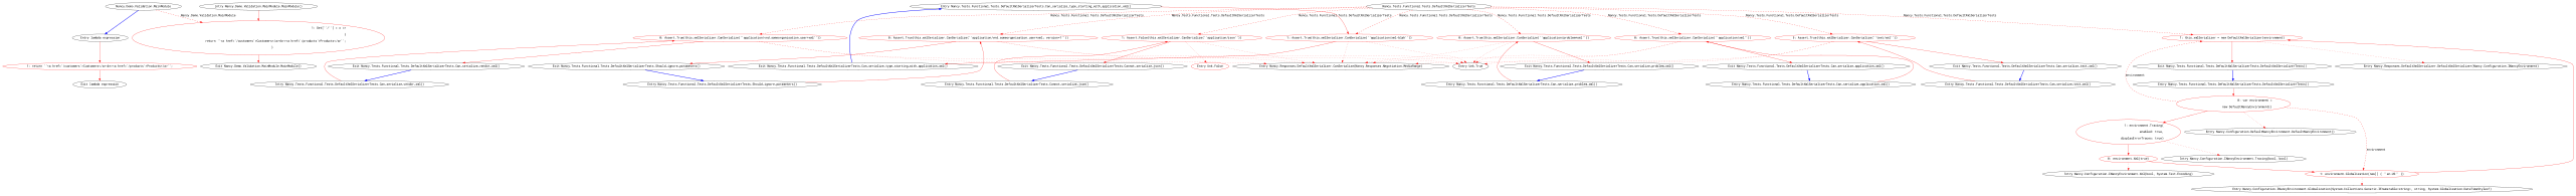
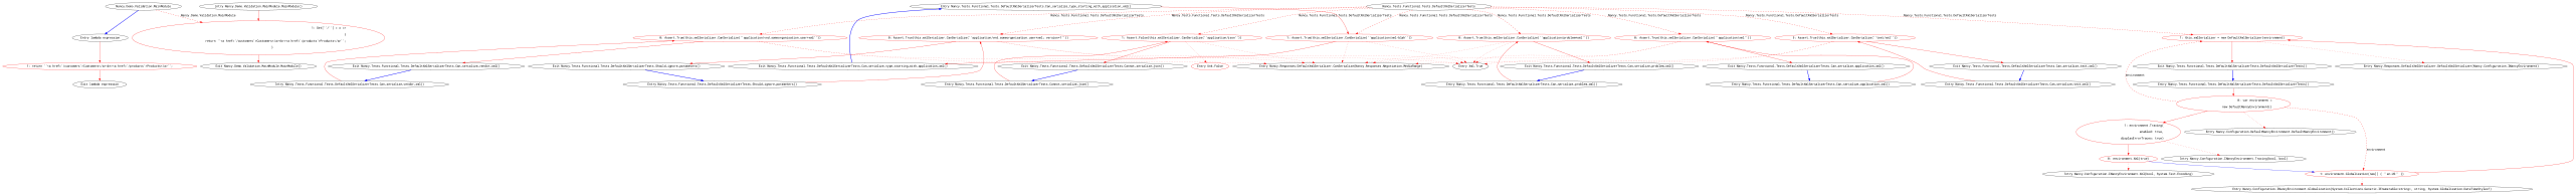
  digraph {
    fontname="Roboto Mono"
    node [fontname="Roboto Mono" cluster="Nancy.Tests.Functional.Tests.DefaultXmlSerializerTests.DefaultXmlSerializerTests()" file="DefaultXmlSerializerTests.cs"]
    edge [color=red fontname="Roboto Mono" style=solid]
    n1 [label="Nancy.Demo.Validation.MainModule" cluster="" file=""]
    n2 [cluster="Nancy.Demo.Validation.MainModule.MainModule()" color=red community=0 label="1: Get[''/''] = x =>\r\n                {\r\n                    return ''<a href='/customers'>Customers</a><br><a href='/products'>Products</a>'';\r\n                }" span="9-12" file=""]
    n3 [cluster="lambda expression" label="Entry lambda expression" span="9-12" file=""]
    n4 [cluster="Nancy.Demo.Validation.MainModule.MainModule()" label="Exit Nancy.Demo.Validation.MainModule.MainModule()" span="7-7" file=""]
    n5 [cluster="Nancy.Demo.Validation.MainModule.MainModule()" label="Entry Nancy.Demo.Validation.MainModule.MainModule()" span="7-7" file=""]
    n6 [cluster="lambda expression" color=red community=0 label="1: return ''<a href='/customers'>Customers</a><br><a href='/products'>Products</a>'';" span="11-11" file=""]
    n7 [cluster="lambda expression" label="Exit lambda expression" span="9-12" file=""]
    n8 [cluster="Nancy.Tests.Functional.Tests.DefaultXmlSerializerTests.Can_serialize_type_starting_with_application_xml()" label="Entry Nancy.Tests.Functional.Tests.DefaultXmlSerializerTests.Can_serialize_type_starting_with_application_xml()" span="32-32"]
    n9 [cluster="Nancy.Tests.Functional.Tests.DefaultXmlSerializerTests.Can_serialize_type_starting_with_application_xml()" color=red community=0 label="1: Assert.True(this.xmlSerializer.CanSerialize(''application/xml-blah''))" span="34-34"]
    n10 [cluster="Nancy.Tests.Functional.Tests.DefaultXmlSerializerTests.Can_serialize_type_starting_with_application_xml()" label="Exit Nancy.Tests.Functional.Tests.DefaultXmlSerializerTests.Can_serialize_type_starting_with_application_xml()" span="32-32"]
-   n11 [cluster="Unk.True" label="Entry Unk.True"]
+   n11 [cluster="Unk.True" label="Entry Xml.True"]
    n12 [cluster="Nancy.Responses.DefaultXmlSerializer.CanSerialize(Nancy.Responses.Negotiation.MediaRange)" label="Entry Nancy.Responses.DefaultXmlSerializer.CanSerialize(Nancy.Responses.Negotiation.MediaRange)" span="35-35"]
    n13 [cluster="Nancy.Configuration.INancyEnvironment.Xml(bool, System.Text.Encoding)" label="Entry Nancy.Configuration.INancyEnvironment.Xml(bool, System.Text.Encoding)" span="16-16"]
    n14 [cluster="Nancy.Tests.Functional.Tests.DefaultXmlSerializerTests.Can_serialize_text_xml()" label="Entry Nancy.Tests.Functional.Tests.DefaultXmlSerializerTests.Can_serialize_text_xml()" span="38-38"]
    n15 [cluster="Nancy.Tests.Functional.Tests.DefaultXmlSerializerTests.Can_serialize_text_xml()" color=red community=0 label="0: Assert.True(this.xmlSerializer.CanSerialize(''text/xml''))" span="40-40"]
    n16 [cluster="Nancy.Tests.Functional.Tests.DefaultXmlSerializerTests.Can_serialize_text_xml()" label="Exit Nancy.Tests.Functional.Tests.DefaultXmlSerializerTests.Can_serialize_text_xml()" span="38-38"]
    n17 [label="Entry Nancy.Tests.Functional.Tests.DefaultXmlSerializerTests.DefaultXmlSerializerTests()" span="11-11"]
    n18 [color=red community=1 label="0: var environment =\r\n                new DefaultNancyEnvironment()" span="13-14"]
    n19 [color=red community=1 label="1: environment.Tracing(\r\n                enabled: true,\r\n                displayErrorTraces: true)" span="16-18"]
    n20 [color=red community=0 label="1: environment.Globalization(new[] { ''en-US'' })" span="20-20"]
    n21 [color=red community=0 label="1: this.xmlSerializer = new DefaultXmlSerializer(environment)" span="22-22"]
    n22 [cluster="Nancy.Configuration.DefaultNancyEnvironment.DefaultNancyEnvironment()" label="Entry Nancy.Configuration.DefaultNancyEnvironment.DefaultNancyEnvironment()" span="9-9"]
    n23 [color=red community=0 label="0: environment.Xml(true)" span="19-19"]
    n24 [cluster="Nancy.Configuration.INancyEnvironment.Tracing(bool, bool)" label="Entry Nancy.Configuration.INancyEnvironment.Tracing(bool, bool)" span="15-15"]
    n25 [cluster="Nancy.Configuration.INancyEnvironment.Globalization(System.Collections.Generic.IEnumerable<string>, string, System.Globalization.DateTimeStyles?)" label="Entry Nancy.Configuration.INancyEnvironment.Globalization(System.Collections.Generic.IEnumerable<string>, string, System.Globalization.DateTimeStyles?)" span="19-19"]
    n26 [label="Exit Nancy.Tests.Functional.Tests.DefaultXmlSerializerTests.DefaultXmlSerializerTests()" span="11-11"]
    n27 [cluster="Nancy.Responses.DefaultXmlSerializer.DefaultXmlSerializer(Nancy.Configuration.INancyEnvironment)" label="Entry Nancy.Responses.DefaultXmlSerializer.DefaultXmlSerializer(Nancy.Configuration.INancyEnvironment)" span="24-24"]
    n28 [cluster="Nancy.Tests.Functional.Tests.DefaultXmlSerializerTests.Can_serialize_vendor_xml()" label="Entry Nancy.Tests.Functional.Tests.DefaultXmlSerializerTests.Can_serialize_vendor_xml()" span="44-44"]
    n29 [cluster="Nancy.Tests.Functional.Tests.DefaultXmlSerializerTests.Can_serialize_vendor_xml()" color=red community=0 label="0: Assert.True(this.xmlSerializer.CanSerialize(''application/vnd.someorganisation.user+xml''))" span="46-46"]
    n30 [cluster="Nancy.Tests.Functional.Tests.DefaultXmlSerializerTests.Can_serialize_vendor_xml()" label="Exit Nancy.Tests.Functional.Tests.DefaultXmlSerializerTests.Can_serialize_vendor_xml()" span="44-44"]
    n31 [cluster="Unk.False" color=red label="Entry Unk.False"]
    n32 [cluster="Nancy.Tests.Functional.Tests.DefaultXmlSerializerTests.Should_ignore_parameters()" label="Entry Nancy.Tests.Functional.Tests.DefaultXmlSerializerTests.Should_ignore_parameters()" span="62-62"]
    n33 [cluster="Nancy.Tests.Functional.Tests.DefaultXmlSerializerTests.Should_ignore_parameters()" color=red community=0 label="0: Assert.True(this.xmlSerializer.CanSerialize(''application/vnd.someorganisation.user+xml; version=1''))" span="64-64"]
    n34 [cluster="Nancy.Tests.Functional.Tests.DefaultXmlSerializerTests.Should_ignore_parameters()" label="Exit Nancy.Tests.Functional.Tests.DefaultXmlSerializerTests.Should_ignore_parameters()" span="62-62"]
    n35 [cluster="Nancy.Tests.Functional.Tests.DefaultXmlSerializerTests.Cannot_serialize_json()" label="Entry Nancy.Tests.Functional.Tests.DefaultXmlSerializerTests.Cannot_serialize_json()" span="56-56"]
    n36 [cluster="Nancy.Tests.Functional.Tests.DefaultXmlSerializerTests.Cannot_serialize_json()" color=red community=0 label="1: Assert.False(this.xmlSerializer.CanSerialize(''application/json''))" span="58-58"]
    n37 [cluster="Nancy.Tests.Functional.Tests.DefaultXmlSerializerTests.Cannot_serialize_json()" label="Exit Nancy.Tests.Functional.Tests.DefaultXmlSerializerTests.Cannot_serialize_json()" span="56-56"]
    n38 [cluster="Nancy.Tests.Functional.Tests.DefaultXmlSerializerTests.Can_serialize_problem_xml()" label="Entry Nancy.Tests.Functional.Tests.DefaultXmlSerializerTests.Can_serialize_problem_xml()" span="50-50"]
    n39 [cluster="Nancy.Tests.Functional.Tests.DefaultXmlSerializerTests.Can_serialize_problem_xml()" color=red community=0 label="0: Assert.True(this.xmlSerializer.CanSerialize(''application/problem+xml''))" span="52-52"]
    n40 [cluster="Nancy.Tests.Functional.Tests.DefaultXmlSerializerTests.Can_serialize_problem_xml()" label="Exit Nancy.Tests.Functional.Tests.DefaultXmlSerializerTests.Can_serialize_problem_xml()" span="50-50"]
    n41 [cluster="Nancy.Tests.Functional.Tests.DefaultXmlSerializerTests.Can_serialize_application_xml()" label="Entry Nancy.Tests.Functional.Tests.DefaultXmlSerializerTests.Can_serialize_application_xml()" span="26-26"]
    n42 [cluster="Nancy.Tests.Functional.Tests.DefaultXmlSerializerTests.Can_serialize_application_xml()" color=red community=0 label="0: Assert.True(this.xmlSerializer.CanSerialize(''application/xml''))" span="28-28"]
    n43 [cluster="Nancy.Tests.Functional.Tests.DefaultXmlSerializerTests.Can_serialize_application_xml()" label="Exit Nancy.Tests.Functional.Tests.DefaultXmlSerializerTests.Can_serialize_application_xml()" span="26-26"]
    n44 [label="Nancy.Tests.Functional.Tests.DefaultXmlSerializerTests" cluster=""]
    n1 -> n2 [label="Nancy.Demo.Validation.MainModule" style=dashed]
    n1 -> n3 [color=blue style=bold]
    n2 -> n4
    n3 -> n6
    n5 -> n2
    n6 -> n7
    n8 -> n9
    n9 -> n10
    n9 -> n11 [style=dotted]
    n9 -> n12 [style=dotted]
    n10 -> n8 [color=blue style=bold]
    n14 -> n15
    n15 -> n11 [style=dotted]
    n15 -> n12 [style=dotted]
    n15 -> n16
    n16 -> n14 [color=blue style=bold]
    n17 -> n18
    n18 -> n19
    n18 -> n20 [label=environment style=dashed]
    n18 -> n21 [label=environment style=dashed]
    n18 -> n22 [style=dotted]
    n19 -> n23
    n19 -> n24 [style=dotted]
    n20 -> n21
    n20 -> n25 [style=dotted]
    n21 -> n26
    n21 -> n27 [style=dotted]
    n23 -> n13 [style=dotted]
-   n23 -> n20
+   n23 -> n20 [color=blue]
    n26 -> n17 [color=blue style=bold]
    n28 -> n29
    n29 -> n11 [style=dotted]
    n29 -> n12 [style=dotted]
    n29 -> n30
    n30 -> n28 [color=blue style=bold]
    n32 -> n33
    n33 -> n11 [style=dotted]
    n33 -> n12 [style=dotted]
    n33 -> n34
    n34 -> n32 [color=blue style=bold]
    n35 -> n36
    n36 -> n12 [style=dotted]
    n36 -> n31 [style=dotted]
    n36 -> n37
    n37 -> n35 [color=blue style=bold]
    n38 -> n39
    n39 -> n11 [style=dotted]
    n39 -> n12 [style=dotted]
    n39 -> n40
    n40 -> n38 [color=blue style=bold]
    n41 -> n42
    n42 -> n11 [style=dotted]
    n42 -> n12 [style=dotted]
    n42 -> n43
    n43 -> n41 [color=blue style=bold]
    n44 -> n9 [label="Nancy.Tests.Functional.Tests.DefaultXmlSerializerTests" style=dashed]
    n44 -> n15 [label="Nancy.Tests.Functional.Tests.DefaultXmlSerializerTests" style=dashed]
    n44 -> n21 [label="Nancy.Tests.Functional.Tests.DefaultXmlSerializerTests" style=dashed]
    n44 -> n29 [label="Nancy.Tests.Functional.Tests.DefaultXmlSerializerTests" style=dashed]
    n44 -> n33 [label="Nancy.Tests.Functional.Tests.DefaultXmlSerializerTests" style=dashed]
    n44 -> n36 [label="Nancy.Tests.Functional.Tests.DefaultXmlSerializerTests" style=dashed]
    n44 -> n39 [label="Nancy.Tests.Functional.Tests.DefaultXmlSerializerTests" style=dashed]
    n44 -> n42 [label="Nancy.Tests.Functional.Tests.DefaultXmlSerializerTests" style=dashed]
  }
